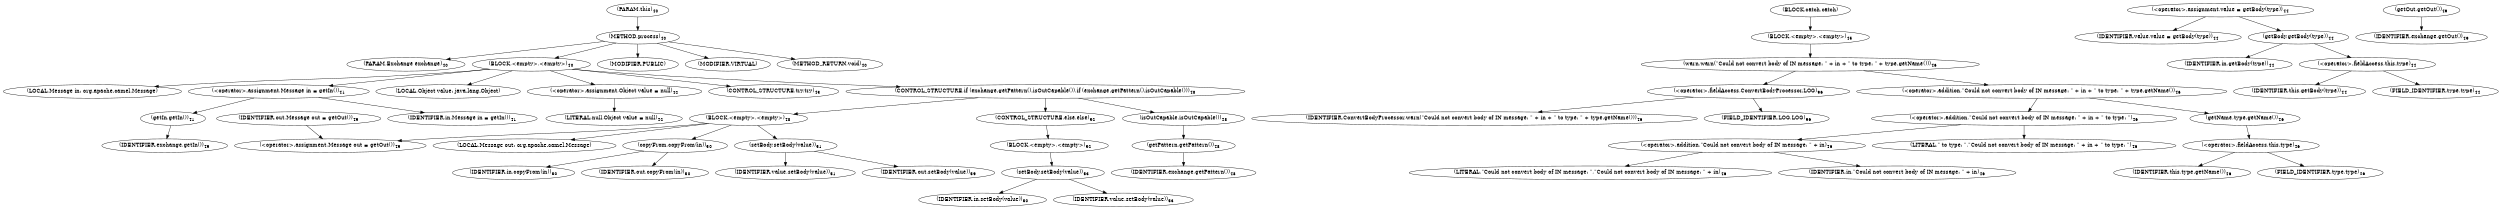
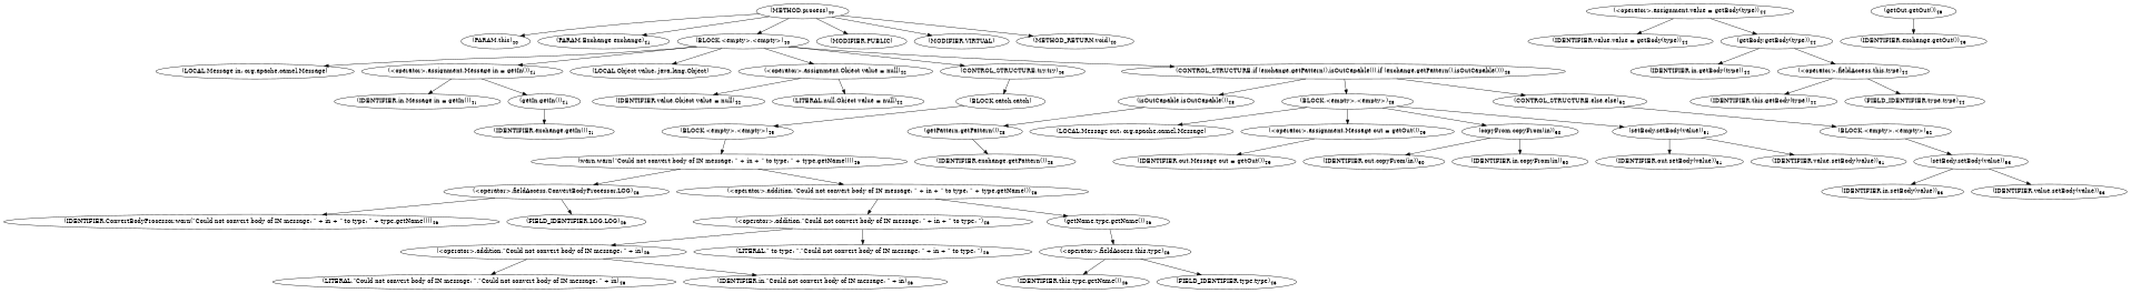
  digraph {
    n1 [label=<(METHOD,process)<SUB>40</SUB>>]
    n2 [label=<(PARAM,this)<SUB>40</SUB>>]
-   n3 [label=<(PARAM,Exchange exchange)<SUB>40</SUB>>]
+   n3 [label=<(PARAM,Exchange exchange)<SUB>41</SUB>>]
    n4 [label=<(BLOCK,&lt;empty&gt;,&lt;empty&gt;)<SUB>40</SUB>>]
    n5 [label=<(MODIFIER,PUBLIC)>]
    n6 [label=<(MODIFIER,VIRTUAL)>]
    n7 [label=<(METHOD_RETURN,void)<SUB>40</SUB>>]
    n8 [label=<(LOCAL,Message in: org.apache.camel.Message)>]
    n9 [label=<(&lt;operator&gt;.assignment,Message in = getIn())<SUB>41</SUB>>]
    n10 [label=<(LOCAL,Object value: java.lang.Object)>]
    n11 [label=<(&lt;operator&gt;.assignment,Object value = null)<SUB>42</SUB>>]
    n12 [label=<(CONTROL_STRUCTURE,try,try)<SUB>43</SUB>>]
    n13 [label=<(CONTROL_STRUCTURE,if (exchange.getPattern().isOutCapable()),if (exchange.getPattern().isOutCapable()))<SUB>48</SUB>>]
    n14 [label=<(IDENTIFIER,in,Message in = getIn())<SUB>41</SUB>>]
    n15 [label=<(getIn,getIn())<SUB>41</SUB>>]
+   n16 [label=<(IDENTIFIER,value,Object value = null)<SUB>42</SUB>>]
    n17 [label=<(LITERAL,null,Object value = null)<SUB>42</SUB>>]
    n18 [label=<(BLOCK,catch,catch)>]
    n19 [label=<(isOutCapable,isOutCapable())<SUB>48</SUB>>]
    n20 [label=<(BLOCK,&lt;empty&gt;,&lt;empty&gt;)<SUB>48</SUB>>]
    n21 [label=<(CONTROL_STRUCTURE,else,else)<SUB>52</SUB>>]
-   n22 [label=<(IDENTIFIER,exchange,getIn())<SUB>49</SUB>>]
+   n22 [label=<(IDENTIFIER,exchange,getIn())<SUB>41</SUB>>]
    n23 [label=<(BLOCK,&lt;empty&gt;,&lt;empty&gt;)<SUB>45</SUB>>]
    n24 [label=<(&lt;operator&gt;.assignment,value = getBody(type))<SUB>44</SUB>>]
    n25 [label=<(IDENTIFIER,value,value = getBody(type))<SUB>44</SUB>>]
    n26 [label=<(getBody,getBody(type))<SUB>44</SUB>>]
    n27 [label=<(IDENTIFIER,in,getBody(type))<SUB>44</SUB>>]
    n28 [label=<(&lt;operator&gt;.fieldAccess,this.type)<SUB>44</SUB>>]
    n29 [label=<(IDENTIFIER,this,getBody(type))<SUB>44</SUB>>]
    n30 [label=<(FIELD_IDENTIFIER,type,type)<SUB>44</SUB>>]
    n31 [label=<(warn,warn(&quot;Could not convert body of IN message: &quot; + in + &quot; to type: &quot; + type.getName()))<SUB>46</SUB>>]
-   n32 [label=<(&lt;operator&gt;.fieldAccess,ConvertBodyProcessor.LOG)<SUB>96</SUB>>]
+   n32 [label=<(&lt;operator&gt;.fieldAccess,ConvertBodyProcessor.LOG)<SUB>46</SUB>>]
    n33 [label=<(&lt;operator&gt;.addition,&quot;Could not convert body of IN message: &quot; + in + &quot; to type: &quot; + type.getName())<SUB>46</SUB>>]
    n34 [label=<(IDENTIFIER,ConvertBodyProcessor,warn(&quot;Could not convert body of IN message: &quot; + in + &quot; to type: &quot; + type.getName()))<SUB>46</SUB>>]
-   n35 [label=<(FIELD_IDENTIFIER,LOG,LOG)<SUB>96</SUB>>]
+   n35 [label=<(FIELD_IDENTIFIER,LOG,LOG)<SUB>46</SUB>>]
    n36 [label=<(&lt;operator&gt;.addition,&quot;Could not convert body of IN message: &quot; + in + &quot; to type: &quot;)<SUB>46</SUB>>]
    n37 [label=<(getName,type.getName())<SUB>46</SUB>>]
    n38 [label=<(&lt;operator&gt;.addition,&quot;Could not convert body of IN message: &quot; + in)<SUB>46</SUB>>]
    n39 [label=<(LITERAL,&quot; to type: &quot;,&quot;Could not convert body of IN message: &quot; + in + &quot; to type: &quot;)<SUB>46</SUB>>]
    n40 [label=<(&lt;operator&gt;.fieldAccess,this.type)<SUB>46</SUB>>]
    n41 [label=<(LITERAL,&quot;Could not convert body of IN message: &quot;,&quot;Could not convert body of IN message: &quot; + in)<SUB>46</SUB>>]
    n42 [label=<(IDENTIFIER,in,&quot;Could not convert body of IN message: &quot; + in)<SUB>46</SUB>>]
    n43 [label=<(IDENTIFIER,this,type.getName())<SUB>46</SUB>>]
    n44 [label=<(FIELD_IDENTIFIER,type,type)<SUB>46</SUB>>]
    n45 [label=<(getPattern,getPattern())<SUB>48</SUB>>]
    n46 [label=<(LOCAL,Message out: org.apache.camel.Message)>]
    n47 [label=<(&lt;operator&gt;.assignment,Message out = getOut())<SUB>49</SUB>>]
    n48 [label=<(copyFrom,copyFrom(in))<SUB>50</SUB>>]
    n49 [label=<(setBody,setBody(value))<SUB>51</SUB>>]
    n50 [label=<(BLOCK,&lt;empty&gt;,&lt;empty&gt;)<SUB>52</SUB>>]
    n51 [label=<(IDENTIFIER,exchange,getPattern())<SUB>48</SUB>>]
    n52 [label=<(IDENTIFIER,out,Message out = getOut())<SUB>49</SUB>>]
    n53 [label=<(IDENTIFIER,out,copyFrom(in))<SUB>50</SUB>>]
    n54 [label=<(IDENTIFIER,in,copyFrom(in))<SUB>50</SUB>>]
-   n55 [label=<(IDENTIFIER,out,setBody(value))<SUB>59</SUB>>]
+   n55 [label=<(IDENTIFIER,out,setBody(value))<SUB>51</SUB>>]
    n56 [label=<(IDENTIFIER,value,setBody(value))<SUB>51</SUB>>]
    n57 [label=<(getOut,getOut())<SUB>49</SUB>>]
    n58 [label=<(IDENTIFIER,exchange,getOut())<SUB>49</SUB>>]
    n59 [label=<(setBody,setBody(value))<SUB>53</SUB>>]
-   n60 [label=<(IDENTIFIER,in,setBody(value))<SUB>50</SUB>>]
+   n60 [label=<(IDENTIFIER,in,setBody(value))<SUB>53</SUB>>]
    n61 [label=<(IDENTIFIER,value,setBody(value))<SUB>53</SUB>>]
-   n2 -> n1
+   n1 -> n2
    n1 -> n3
    n1 -> n4
    n1 -> n5
    n1 -> n6
    n1 -> n7
    n4 -> n8
    n4 -> n9
    n4 -> n10
    n4 -> n11
    n4 -> n12
    n4 -> n13
    n9 -> n14
    n9 -> n15
+   n11 -> n16
    n11 -> n17
+   n12 -> n18
    n13 -> n19
    n13 -> n20
    n13 -> n21
    n15 -> n22
    n18 -> n23
    n19 -> n45
    n20 -> n46
    n20 -> n47
    n20 -> n48
    n20 -> n49
    n21 -> n50
    n23 -> n31
    n24 -> n25
    n24 -> n26
    n26 -> n27
    n26 -> n28
    n28 -> n29
    n28 -> n30
    n31 -> n32
    n31 -> n33
    n32 -> n34
    n32 -> n35
    n33 -> n36
    n33 -> n37
    n36 -> n38
    n36 -> n39
    n37 -> n40
    n38 -> n41
    n38 -> n42
    n40 -> n43
    n40 -> n44
    n45 -> n51
-   n52 -> n47
+   n47 -> n52
    n48 -> n53
    n48 -> n54
    n49 -> n55
    n49 -> n56
    n50 -> n59
    n57 -> n58
    n59 -> n60
    n59 -> n61
  }
